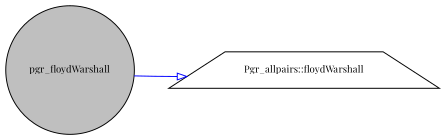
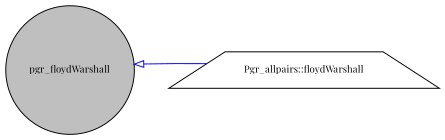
  digraph {
    rankdir=LR
    fontname="Playfair Display"
    node [color=black fontname="Playfair Display" fontsize=10 style=filled]
    n1 [fillcolor=grey75 fontcolor=black height=0.2 label=pgr_floydWarshall shape=circle width=0.4]
    n2 [fillcolor=white height=0.2 label="Pgr_allpairs::floydWarshall" shape=trapezium width=0.4]
-   n1 -> n2 [color=blue fontname="Playfair Display" fontsize=10 labelfontname=Helvetica labelfontsize=10 style=solid arrowhead=onormal]
+   n2 -> n1 [color=blue fontname="Playfair Display" fontsize=10 labelfontname=Helvetica labelfontsize=10 style=solid arrowhead=onormal]
  }
